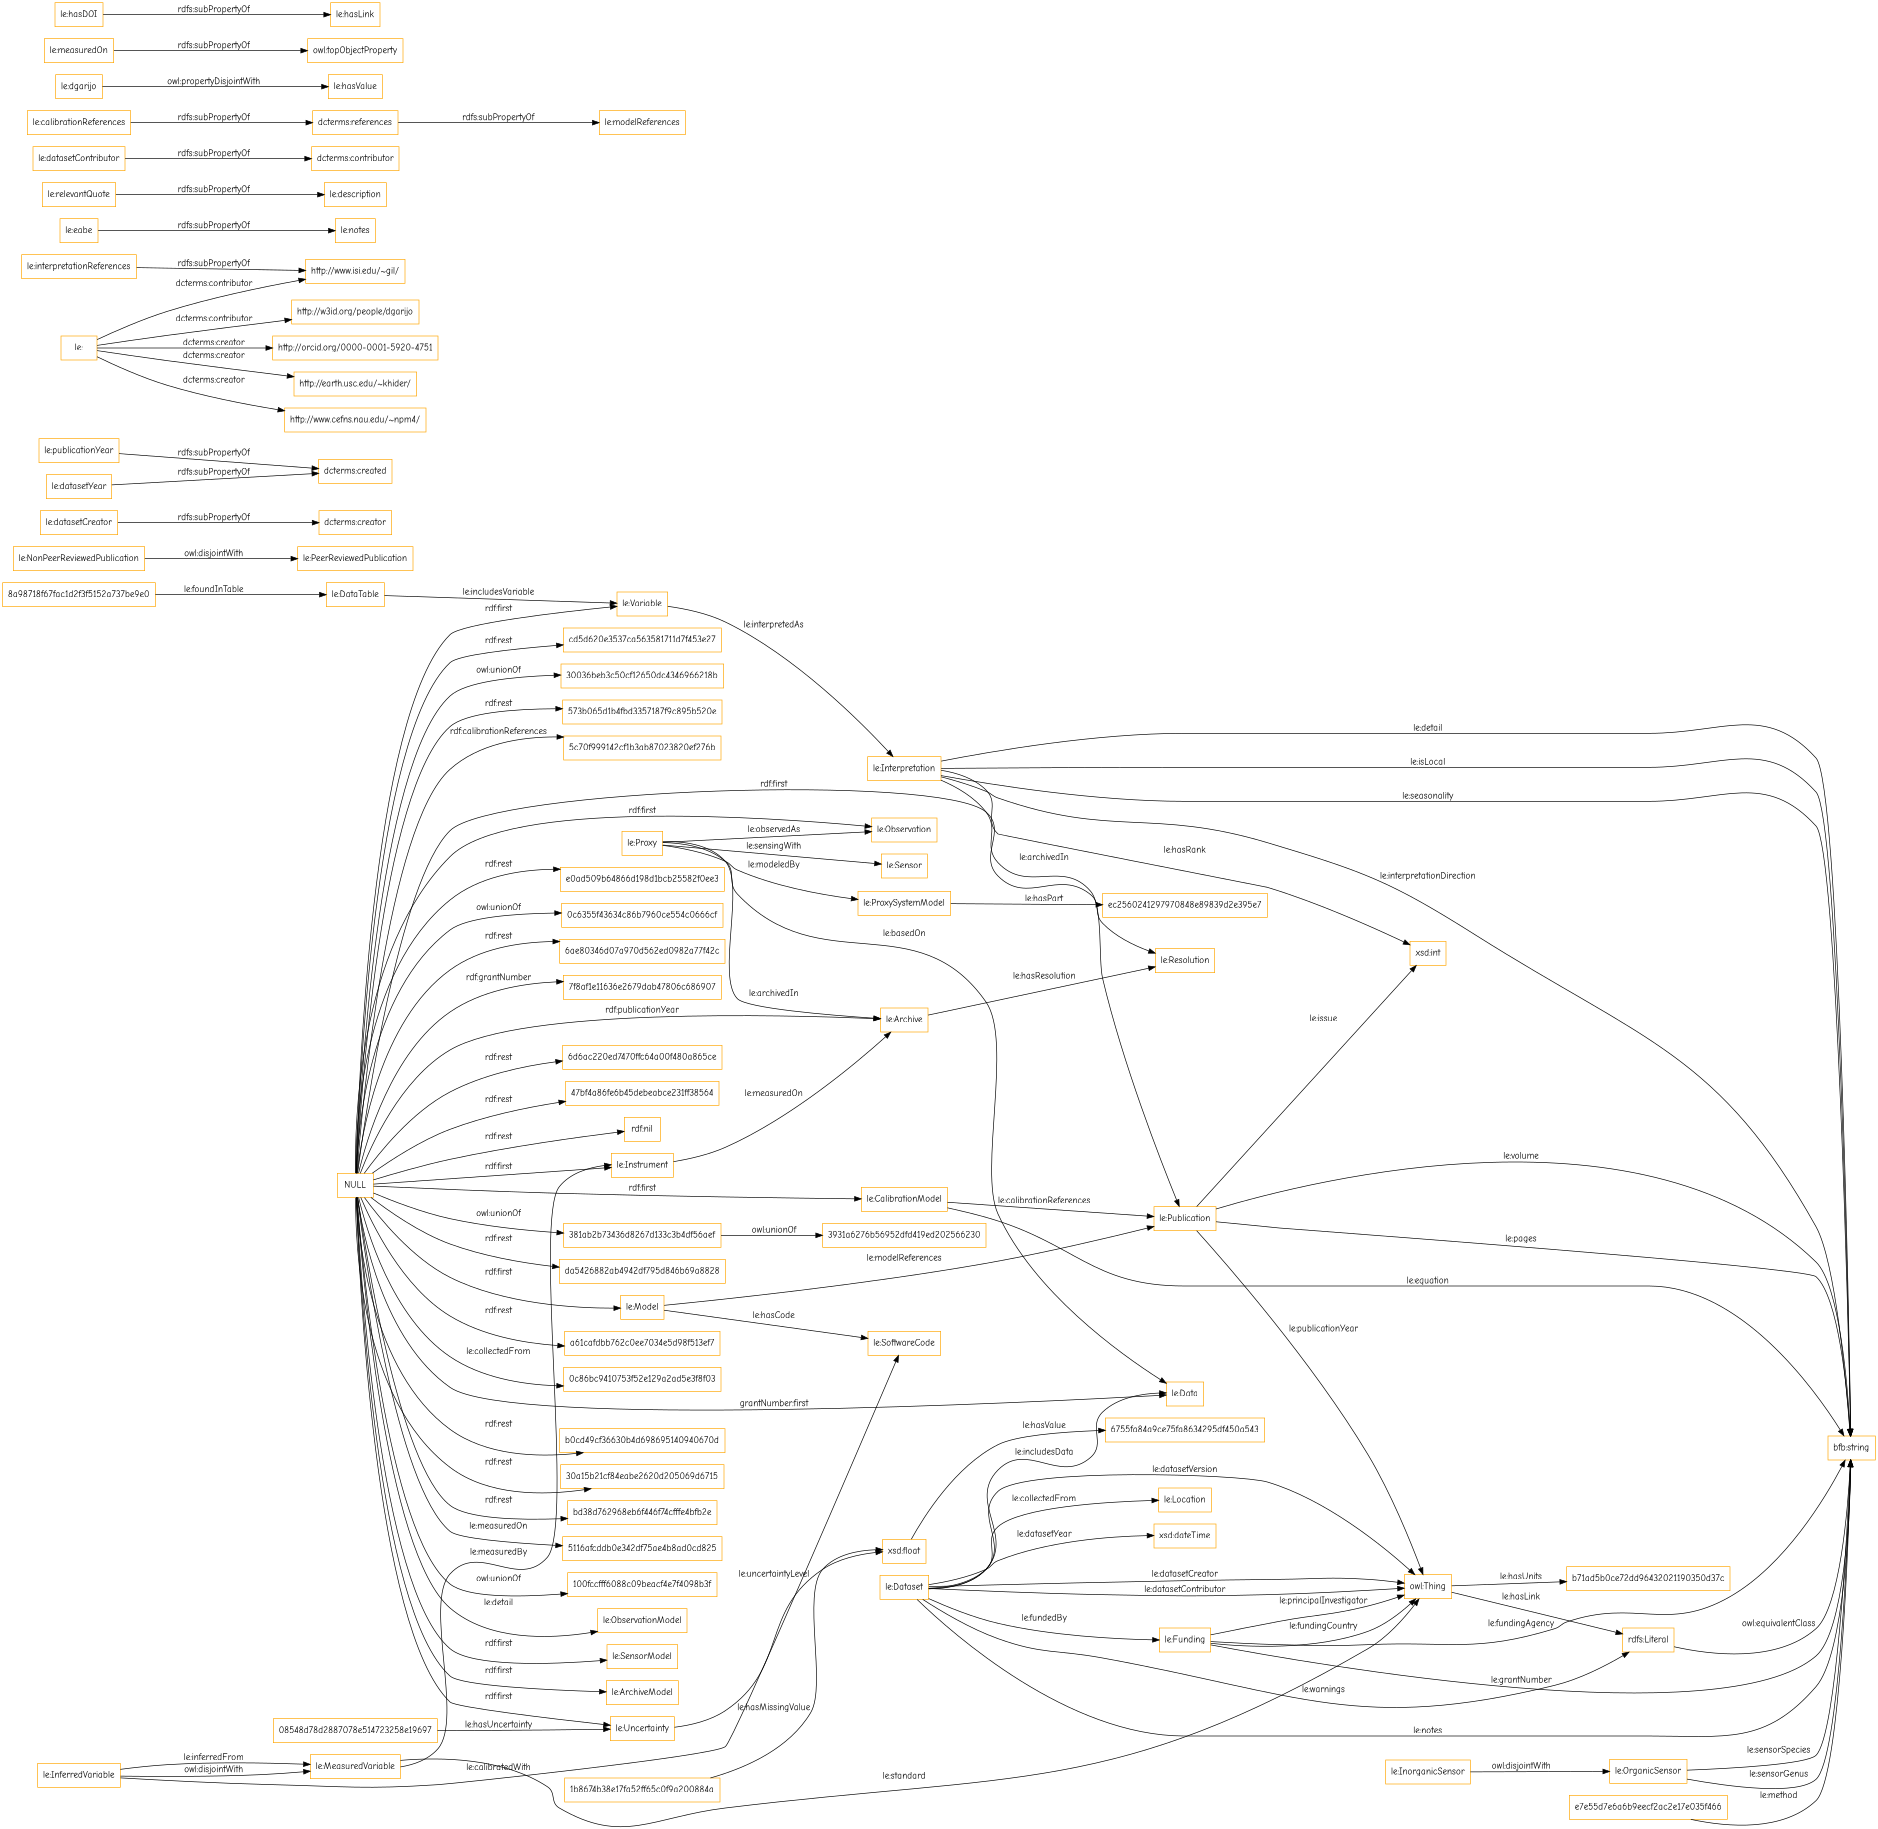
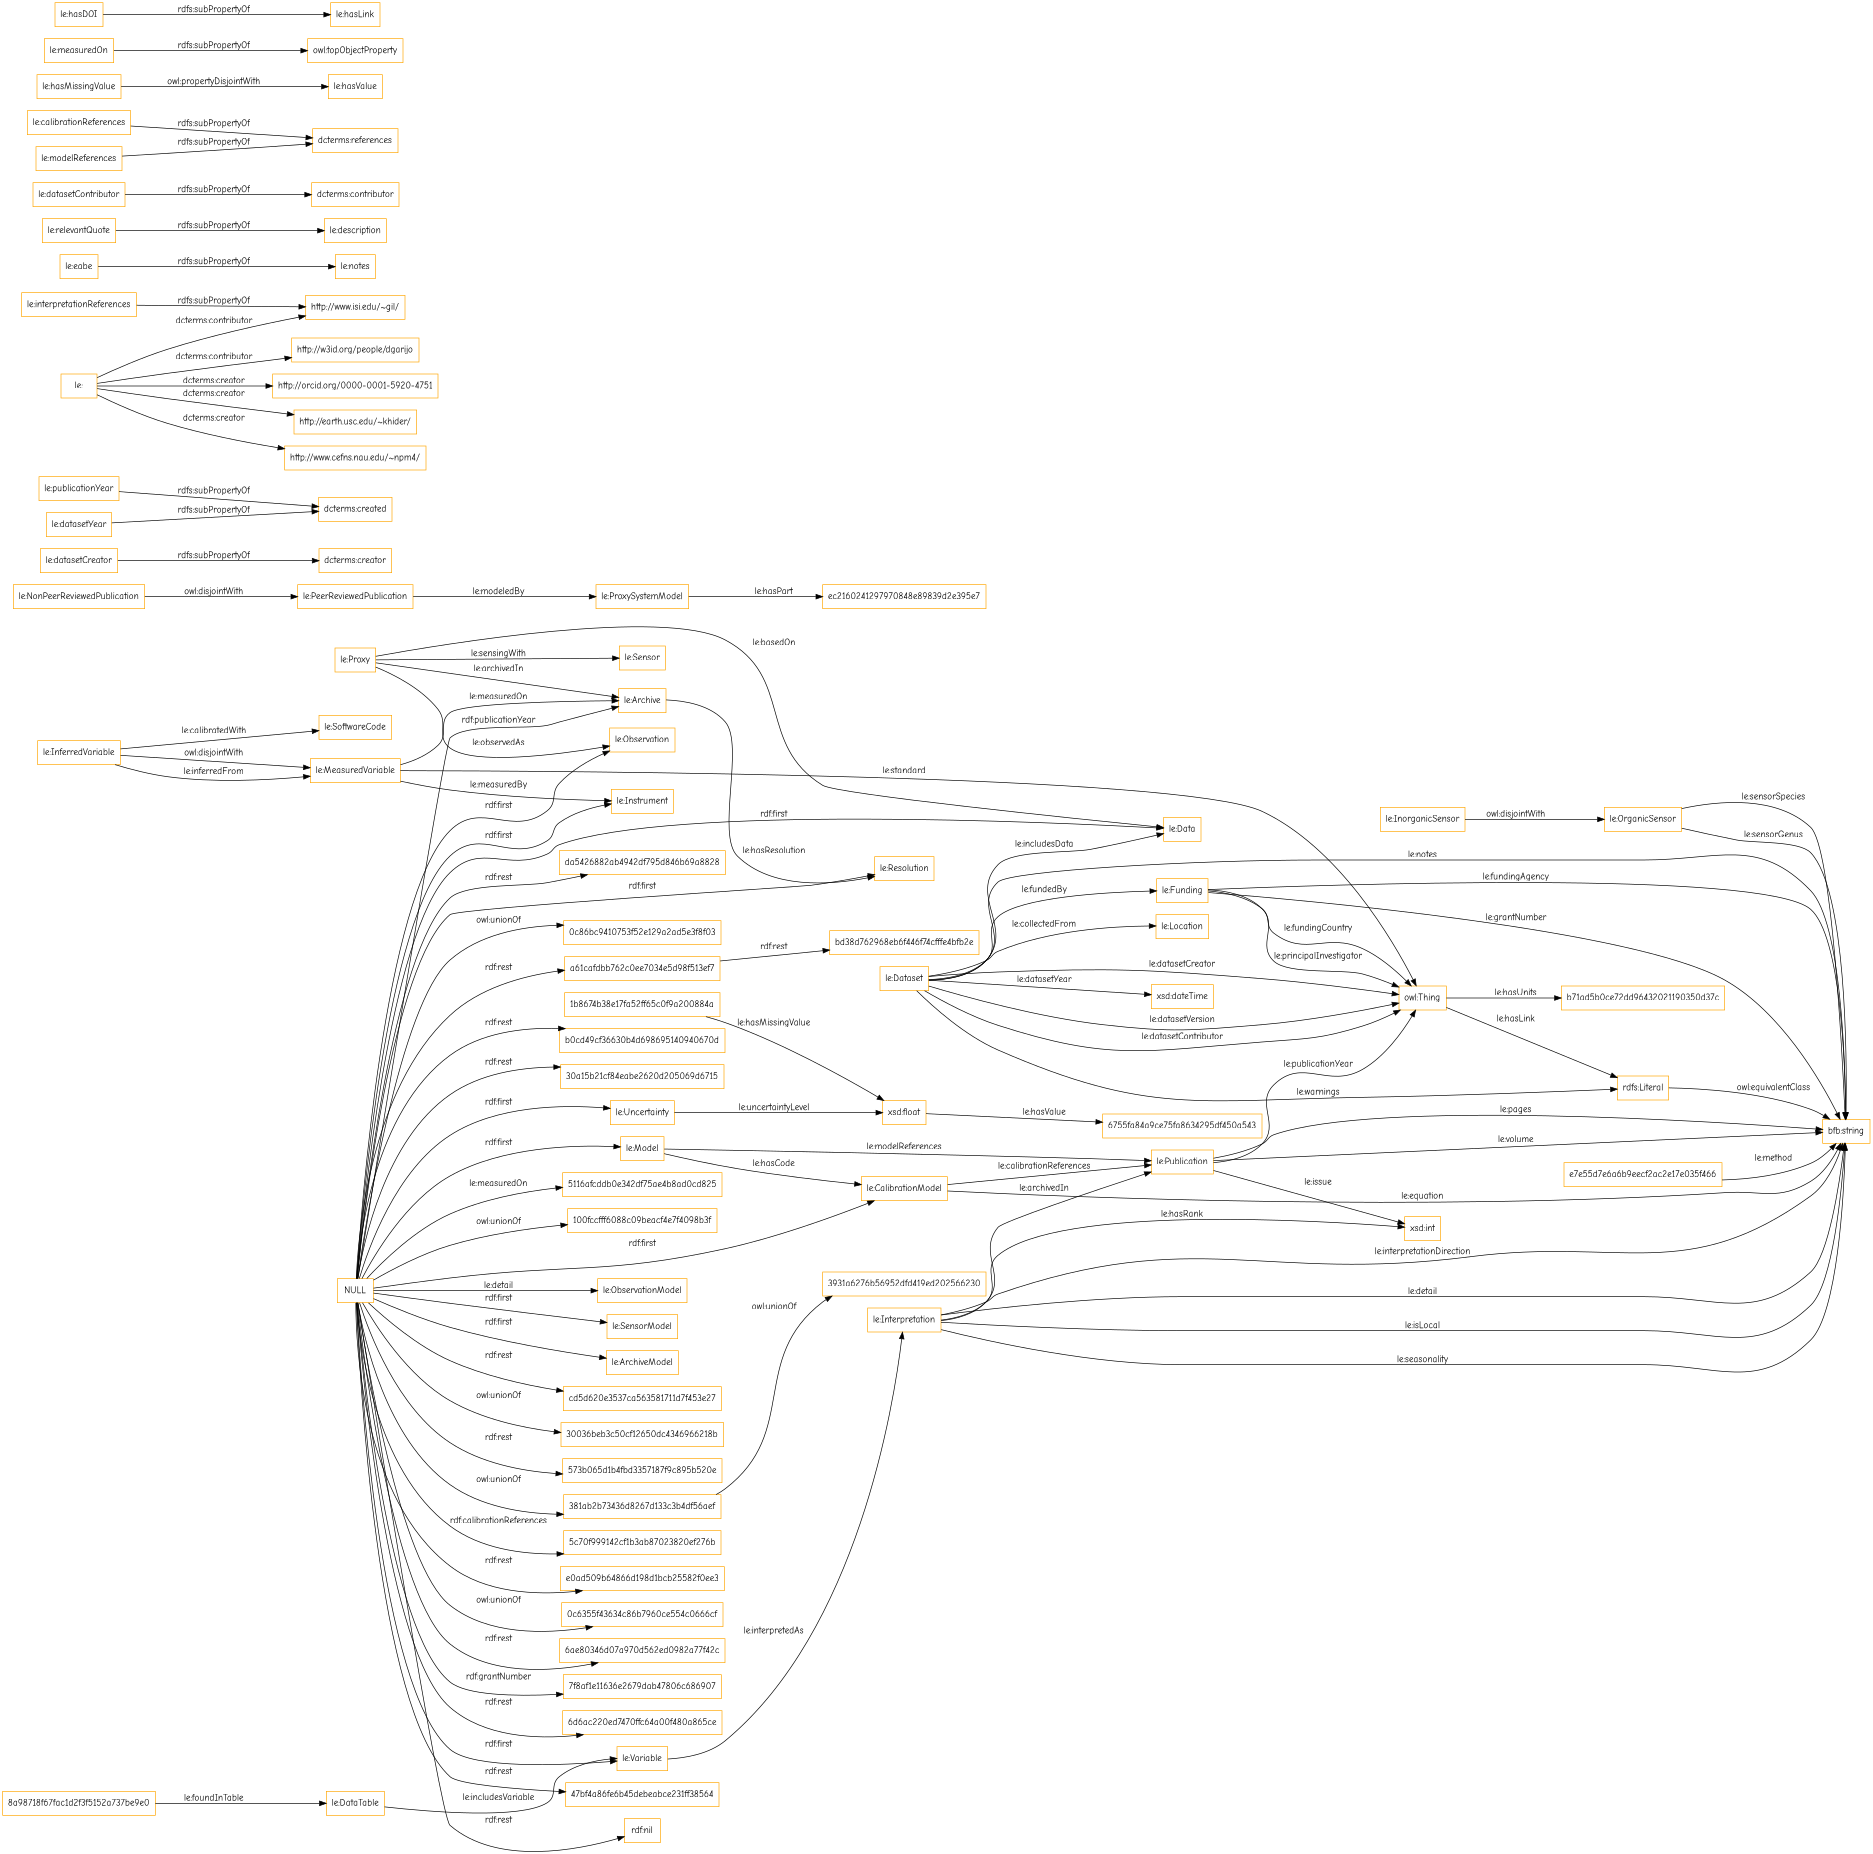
  digraph {
    fontname="Comic Neue"
    rankdir=LR
    node [color=orange fontname="Comic Neue" shape=rectangle]
    edge [fontname="Comic Neue"]
    "le:Proxy"
    "le:Archive"
    "le:ProxySystemModel"
    "le:Sensor"
    "le:Observation"
    "le:Data"
    "le:Resolution"
-   ec2560241297970848e89839d2e395e7
+   ec2560241297970848e89839d2e395e7 [label=ec2160241297970848e89839d2e395e7]
    "xsd:float"
    "6755fa84a9ce75fa8634295df450a543"
    "le:NonPeerReviewedPublication"
    "le:PeerReviewedPublication"
    n13 [label="bfb:string"]
    "le:OrganicSensor"
    "le:Uncertainty"
    "le:Variable"
    "le:Interpretation"
    "le:Publication"
    "xsd:int"
    "le:Model"
    "le:SoftwareCode"
    "owl:Thing"
    "le:InferredVariable"
    "le:MeasuredVariable"
    "le:CalibrationModel"
    "le:Instrument"
    e7e55d7e6a6b9eecf2ac2e17e035f466
    "le:Funding"
    "rdfs:Literal"
    b71ad5b0ce72dd96432021190350d37c
    "le:InorganicSensor"
    "le:Dataset"
    "le:Location"
    "xsd:dateTime"
    "8a98718f67fac1d2f3f5152a737be9e0"
    "le:DataTable"
    "1b8674b38e17fa52ff65c0f9a200884a"
-   "08548d78d2887078e514723258e19697"
    "le:datasetCreator"
    "dcterms:creator"
    "le:publicationYear"
    "dcterms:created"
    "le:interpretationReferences"
    "http://www.isi.edu/~gil/"
    "le:"
    "http://w3id.org/people/dgarijo"
    "http://orcid.org/0000-0001-5920-4751"
    "http://earth.usc.edu/~khider/"
    "http://www.cefns.nau.edu/~npm4/"
    n50 [label="le:eabe"]
    "le:notes"
    "le:relevantQuote"
    "le:description"
    "le:datasetYear"
    NULL
    "le:ObservationModel"
    "le:SensorModel"
    "le:ArchiveModel"
    n59 [label=cd5d620e3537ca563581711d7f453e27]
    "30036beb3c50cf12650dc4346966218b"
    "573b065d1b4fbd3357187f9c895b520e"
    "381ab2b73436d8267d133c3b4df56aef"
    "5c70f999142cf1b3ab87023820ef276b"
    e0ad509b64866d198d1bcb25582f0ee3
    "0c6355f43634c86b7960ce554c0666cf"
    "6ae80346d07a970d562ed0982a77f42c"
    "7f8af1e11636e2679dab47806c686907"
    "6d6ac220ed7470ffc64a00f480a865ce"
    "47bf4a86fe6b45debeabce231ff38564"
    "rdf:nil"
    da5426882ab4942df795d846b69a8828
    a61cafdbb762c0ee7034e5d98f513ef7
    n73 [label="0c86bc9410753f52e129a2ad5e3f8f03"]
    b0cd49cf36630b4d698695140940670d
    n75 [label="30a15b21cf84eabe2620d205069d6715"]
    bd38d762968eb6f446f74cfffe4bfb2e
    "5116afcddb0e342df75ae4b8ad0cd825"
    "100fccfff6088c09beacf4e7f4098b3f"
    "3931a6276b56952dfd419ed202566230"
    "le:datasetContributor"
    "dcterms:contributor"
    "le:calibrationReferences"
    "dcterms:references"
-   "le:hasMissingValue" [label="le:dgarijo"]
+   "le:hasMissingValue"
    "le:hasValue"
    "le:measuredOn"
    "owl:topObjectProperty"
    "le:hasDOI"
    "le:hasLink"
    "le:modelReferences"
    "le:Proxy" -> "le:Archive" [label="le:archivedIn"]
-   "le:Proxy" -> "le:ProxySystemModel" [label="le:modeledBy"]
+   "le:PeerReviewedPublication" -> "le:ProxySystemModel" [label="le:modeledBy"]
    "le:Proxy" -> "le:Sensor" [label="le:sensingWith"]
    "le:Proxy" -> "le:Observation" [label="le:observedAs"]
    "le:Proxy" -> "le:Data" [label="le:basedOn"]
    "le:Archive" -> "le:Resolution" [label="le:hasResolution"]
    "le:ProxySystemModel" -> ec2560241297970848e89839d2e395e7 [label="le:hasPart"]
    "xsd:float" -> "6755fa84a9ce75fa8634295df450a543" [label="le:hasValue"]
    "le:NonPeerReviewedPublication" -> "le:PeerReviewedPublication" [label="owl:disjointWith"]
    "le:OrganicSensor" -> n13 [label="le:sensorSpecies"]
    "le:OrganicSensor" -> n13 [label="le:sensorGenus"]
    "le:Uncertainty" -> "xsd:float" [label="le:uncertaintyLevel"]
    "le:Variable" -> "le:Interpretation" [label="le:interpretedAs"]
    "le:Interpretation" -> n13 [label="le:detail"]
    "le:Interpretation" -> n13 [label="le:isLocal"]
    "le:Interpretation" -> n13 [label="le:seasonality"]
    "le:Interpretation" -> n13 [label="le:interpretationDirection"]
    "le:Interpretation" -> "le:Publication" [label="le:archivedIn"]
    "le:Interpretation" -> "xsd:int" [label="le:hasRank"]
    "le:Publication" -> n13 [label="le:pages"]
    "le:Publication" -> n13 [label="le:volume"]
    "le:Publication" -> "xsd:int" [label="le:issue"]
    "le:Publication" -> "owl:Thing" [label="le:publicationYear"]
    "le:Model" -> "le:Publication" [label="le:modelReferences"]
-   "le:Model" -> "le:SoftwareCode" [label="le:hasCode"]
+   "le:Model" -> "le:CalibrationModel" [label="le:hasCode"]
    "owl:Thing" -> "rdfs:Literal" [label="le:hasLink"]
    "owl:Thing" -> b71ad5b0ce72dd96432021190350d37c [label="le:hasUnits"]
    "le:InferredVariable" -> "le:SoftwareCode" [label="le:calibratedWith"]
    "le:InferredVariable" -> "le:MeasuredVariable" [label="owl:disjointWith"]
    "le:InferredVariable" -> "le:MeasuredVariable" [label="le:inferredFrom"]
-   "le:Instrument" -> "le:Archive" [label="le:measuredOn"]
+   "le:MeasuredVariable" -> "le:Archive" [label="le:measuredOn"]
    "le:MeasuredVariable" -> "owl:Thing" [label="le:standard"]
    "le:MeasuredVariable" -> "le:Instrument" [label="le:measuredBy"]
    "le:CalibrationModel" -> n13 [label="le:equation"]
    "le:CalibrationModel" -> "le:Publication" [label="le:calibrationReferences"]
    e7e55d7e6a6b9eecf2ac2e17e035f466 -> n13 [label="le:method"]
    "le:Funding" -> n13 [label="le:fundingAgency"]
    "le:Funding" -> n13 [label="le:grantNumber"]
    "le:Funding" -> "owl:Thing" [label="le:fundingCountry"]
    "le:Funding" -> "owl:Thing" [label="le:principalInvestigator"]
    "rdfs:Literal" -> n13 [label="owl:equivalentClass"]
    "le:InorganicSensor" -> "le:OrganicSensor" [label="owl:disjointWith"]
    "le:Dataset" -> "le:Data" [label="le:includesData"]
    "le:Dataset" -> n13 [label="le:notes"]
    "le:Dataset" -> "owl:Thing" [label="le:datasetCreator"]
    "le:Dataset" -> "owl:Thing" [label="le:datasetVersion"]
    "le:Dataset" -> "owl:Thing" [label="le:datasetContributor"]
    "le:Dataset" -> "le:Funding" [label="le:fundedBy"]
    "le:Dataset" -> "rdfs:Literal" [label="le:warnings"]
    "le:Dataset" -> "le:Location" [label="le:collectedFrom"]
    "le:Dataset" -> "xsd:dateTime" [label="le:datasetYear"]
    "8a98718f67fac1d2f3f5152a737be9e0" -> "le:DataTable" [label="le:foundInTable"]
    "le:DataTable" -> "le:Variable" [label="le:includesVariable"]
    "1b8674b38e17fa52ff65c0f9a200884a" -> "xsd:float" [label="le:hasMissingValue"]
-   "08548d78d2887078e514723258e19697" -> "le:Uncertainty" [label="le:hasUncertainty"]
    "le:datasetCreator" -> "dcterms:creator" [label="rdfs:subPropertyOf"]
    "le:publicationYear" -> "dcterms:created" [label="rdfs:subPropertyOf"]
    "le:interpretationReferences" -> "http://www.isi.edu/~gil/" [label="rdfs:subPropertyOf"]
    "le:" -> "http://www.isi.edu/~gil/" [label="dcterms:contributor"]
    "le:" -> "http://w3id.org/people/dgarijo" [label="dcterms:contributor"]
    "le:" -> "http://orcid.org/0000-0001-5920-4751" [label="dcterms:creator"]
    "le:" -> "http://earth.usc.edu/~khider/" [label="dcterms:creator"]
    "le:" -> "http://www.cefns.nau.edu/~npm4/" [label="dcterms:creator"]
    n50 -> "le:notes" [label="rdfs:subPropertyOf"]
    "le:relevantQuote" -> "le:description" [label="rdfs:subPropertyOf"]
    "le:datasetYear" -> "dcterms:created" [label="rdfs:subPropertyOf"]
    NULL -> "le:Archive" [label="rdf:publicationYear"]
    NULL -> "le:Observation" [label="rdf:first"]
-   NULL -> "le:Data" [label="grantNumber:first"]
+   NULL -> "le:Data" [label="rdf:first"]
    NULL -> "le:Resolution" [label="rdf:first"]
    NULL -> "le:Uncertainty" [label="rdf:first"]
    NULL -> "le:Variable" [label="rdf:first"]
    NULL -> "le:Model" [label="rdf:first"]
    NULL -> "le:CalibrationModel" [label="rdf:first"]
    NULL -> "le:Instrument" [label="rdf:first"]
    NULL -> "le:ObservationModel" [label="le:detail"]
    NULL -> "le:SensorModel" [label="rdf:first"]
    NULL -> "le:ArchiveModel" [label="rdf:first"]
    NULL -> n59 [label="rdf:rest"]
    NULL -> "30036beb3c50cf12650dc4346966218b" [label="owl:unionOf"]
    NULL -> "573b065d1b4fbd3357187f9c895b520e" [label="rdf:rest"]
    NULL -> "381ab2b73436d8267d133c3b4df56aef" [label="owl:unionOf"]
    NULL -> "5c70f999142cf1b3ab87023820ef276b" [label="rdf:calibrationReferences"]
    NULL -> e0ad509b64866d198d1bcb25582f0ee3 [label="rdf:rest"]
    NULL -> "0c6355f43634c86b7960ce554c0666cf" [label="owl:unionOf"]
    NULL -> "6ae80346d07a970d562ed0982a77f42c" [label="rdf:rest"]
    NULL -> "7f8af1e11636e2679dab47806c686907" [label="rdf:grantNumber"]
    NULL -> "6d6ac220ed7470ffc64a00f480a865ce" [label="rdf:rest"]
    NULL -> "47bf4a86fe6b45debeabce231ff38564" [label="rdf:rest"]
    NULL -> "rdf:nil" [label="rdf:rest"]
    NULL -> da5426882ab4942df795d846b69a8828 [label="rdf:rest"]
    NULL -> a61cafdbb762c0ee7034e5d98f513ef7 [label="rdf:rest"]
-   NULL -> n73 [label="le:collectedFrom"]
+   NULL -> n73 [label="owl:unionOf"]
    NULL -> b0cd49cf36630b4d698695140940670d [label="rdf:rest"]
    NULL -> n75 [label="rdf:rest"]
-   NULL -> bd38d762968eb6f446f74cfffe4bfb2e [label="rdf:rest"]
+   a61cafdbb762c0ee7034e5d98f513ef7 -> bd38d762968eb6f446f74cfffe4bfb2e [label="rdf:rest"]
    NULL -> "5116afcddb0e342df75ae4b8ad0cd825" [label="le:measuredOn"]
    NULL -> "100fccfff6088c09beacf4e7f4098b3f" [label="owl:unionOf"]
    "381ab2b73436d8267d133c3b4df56aef" -> "3931a6276b56952dfd419ed202566230" [label="owl:unionOf"]
    "le:datasetContributor" -> "dcterms:contributor" [label="rdfs:subPropertyOf"]
    "le:calibrationReferences" -> "dcterms:references" [label="rdfs:subPropertyOf"]
    "le:hasMissingValue" -> "le:hasValue" [label="owl:propertyDisjointWith"]
    "le:measuredOn" -> "owl:topObjectProperty" [label="rdfs:subPropertyOf"]
    "le:hasDOI" -> "le:hasLink" [label="rdfs:subPropertyOf"]
-   "dcterms:references" -> "le:modelReferences" [label="rdfs:subPropertyOf"]
+   "le:modelReferences" -> "dcterms:references" [label="rdfs:subPropertyOf"]
  }
